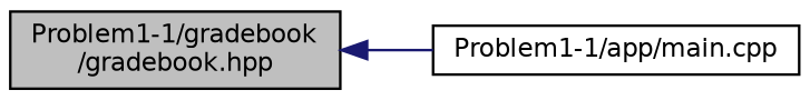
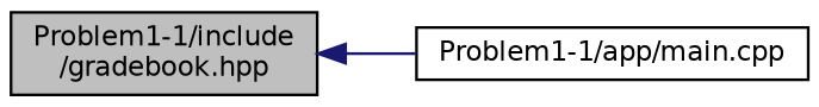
  digraph {
    rankdir=LR
    node [color=black fontname=Helvetica fontsize=10 shape=record style=filled]
-   n1 [fillcolor=grey75 fontcolor=black height=0.2 label="Problem1-1/gradebook\l/gradebook.hpp" width=0.4]
+   n1 [fillcolor=grey75 fontcolor=black height=0.2 label="Problem1-1/include\l/gradebook.hpp" width=0.4]
    n2 [fillcolor=white height=0.2 label="Problem1-1/app/main.cpp" width=0.4]
    n1 -> n2 [color=midnightblue dir=back fontname=Helvetica fontsize=10 labelfontname=Helvetica labelfontsize=10 style=solid]
  }
